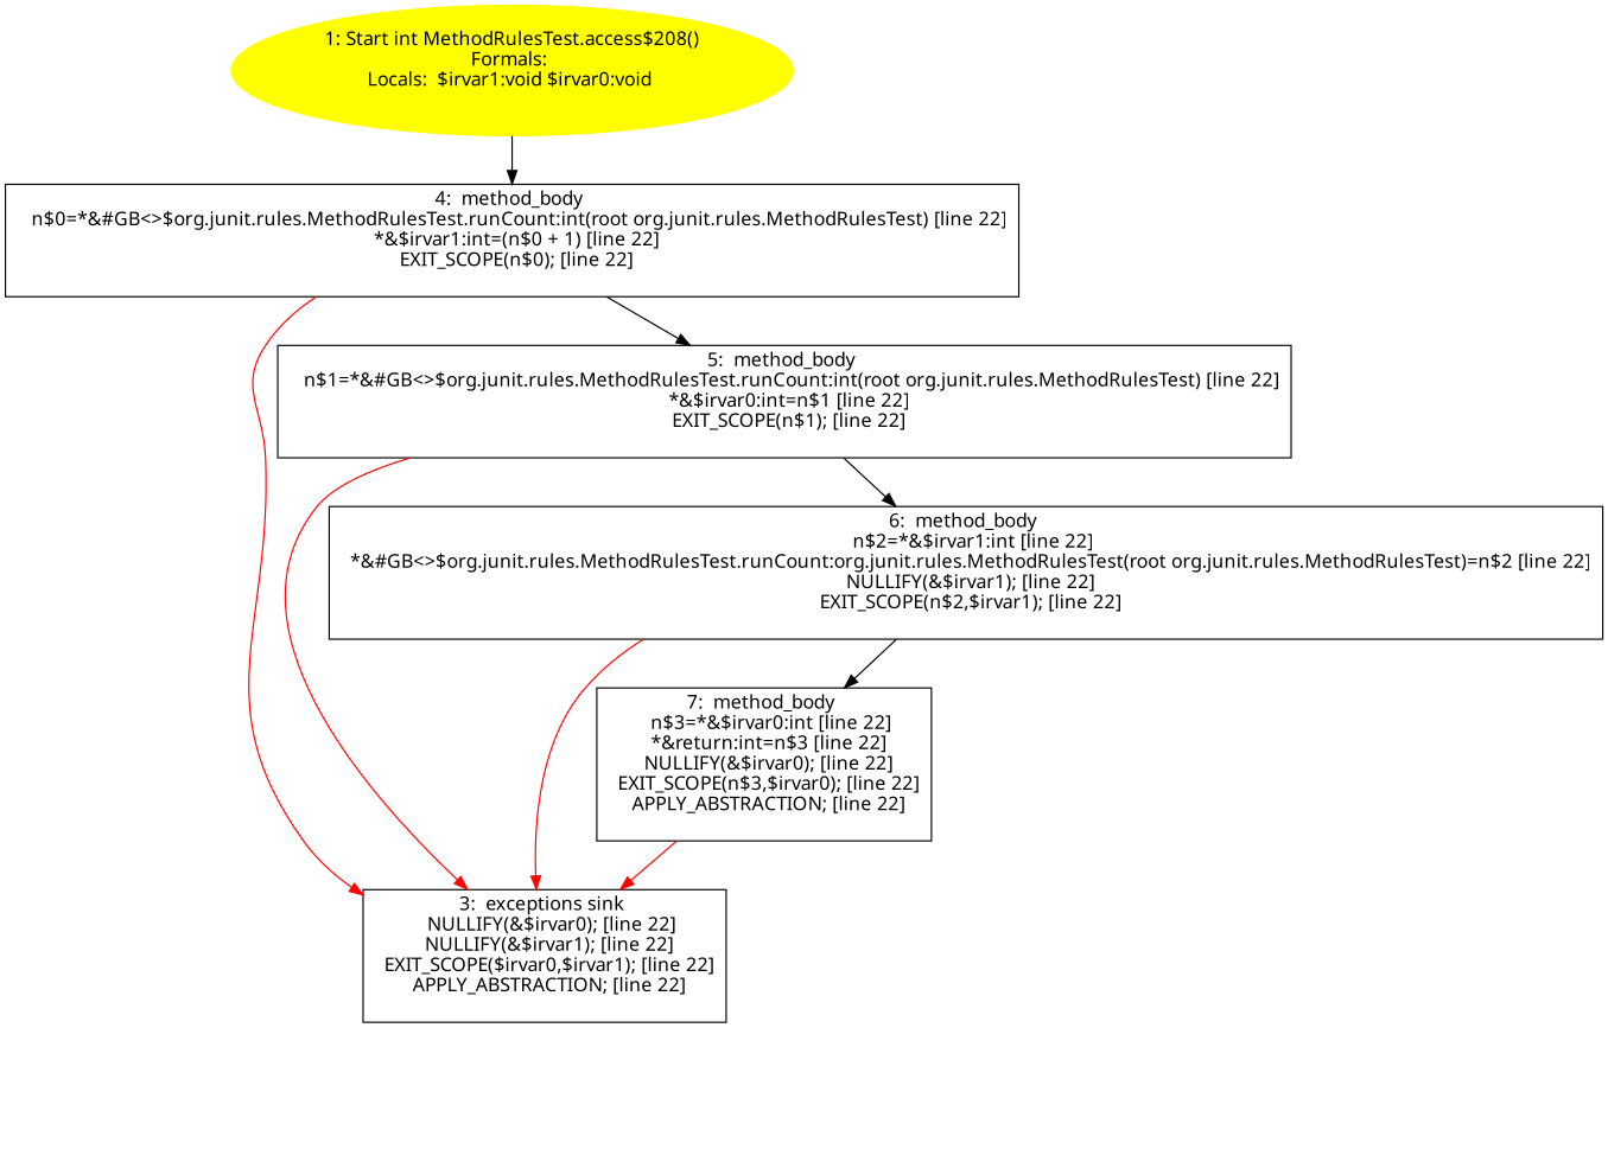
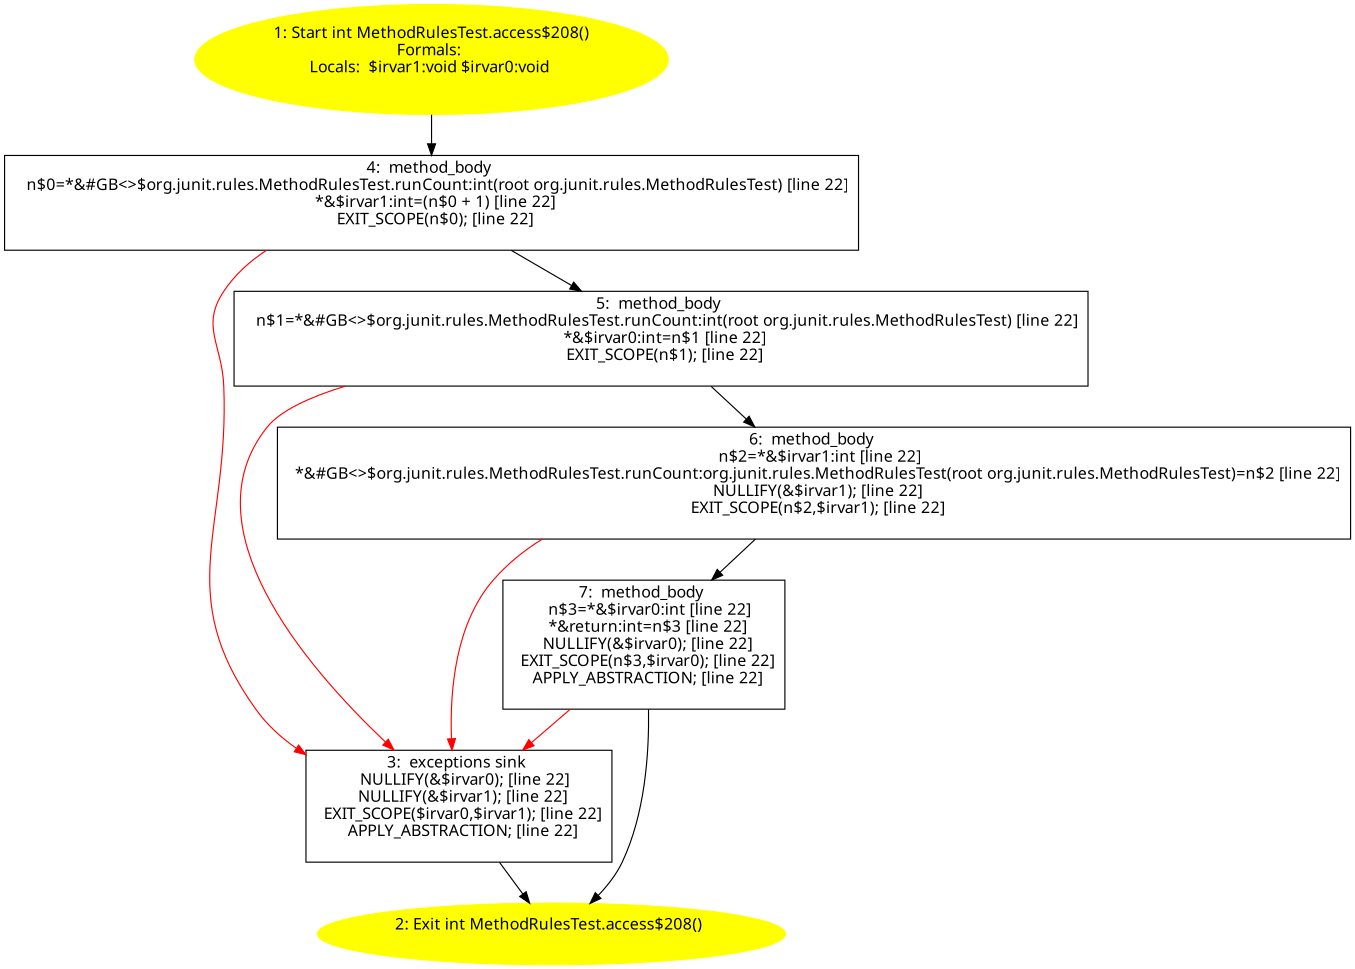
  digraph {
    fontname="Noto Sans"
    node [fontname="Noto Sans" shape=box]
    edge [fontname="Noto Sans"]
    n1 [color=yellow label="1: Start int MethodRulesTest.access$208()\nFormals: \nLocals:  $irvar1:void $irvar0:void \n  " style=filled shape=""]
    n2 [label="4:  method_body \n   n$0=*&#GB<>$org.junit.rules.MethodRulesTest.runCount:int(root org.junit.rules.MethodRulesTest) [line 22]\n  *&$irvar1:int=(n$0 + 1) [line 22]\n  EXIT_SCOPE(n$0); [line 22]\n "]
    n3 [label="3:  exceptions sink \n   NULLIFY(&$irvar0); [line 22]\n  NULLIFY(&$irvar1); [line 22]\n  EXIT_SCOPE($irvar0,$irvar1); [line 22]\n  APPLY_ABSTRACTION; [line 22]\n "]
    n4 [label="5:  method_body \n   n$1=*&#GB<>$org.junit.rules.MethodRulesTest.runCount:int(root org.junit.rules.MethodRulesTest) [line 22]\n  *&$irvar0:int=n$1 [line 22]\n  EXIT_SCOPE(n$1); [line 22]\n "]
+   n5 [color=yellow label="2: Exit int MethodRulesTest.access$208() \n  " style=filled shape=""]
    n6 [label="6:  method_body \n   n$2=*&$irvar1:int [line 22]\n  *&#GB<>$org.junit.rules.MethodRulesTest.runCount:org.junit.rules.MethodRulesTest(root org.junit.rules.MethodRulesTest)=n$2 [line 22]\n  NULLIFY(&$irvar1); [line 22]\n  EXIT_SCOPE(n$2,$irvar1); [line 22]\n "]
    n7 [label="7:  method_body \n   n$3=*&$irvar0:int [line 22]\n  *&return:int=n$3 [line 22]\n  NULLIFY(&$irvar0); [line 22]\n  EXIT_SCOPE(n$3,$irvar0); [line 22]\n  APPLY_ABSTRACTION; [line 22]\n "]
    n1 -> n2
    n2 -> n3 [color=red]
    n2 -> n4
+   n3 -> n5
    n4 -> n3 [color=red]
    n4 -> n6
    n6 -> n3 [color=red]
    n6 -> n7
    n7 -> n3 [color=red]
+   n7 -> n5
  }
